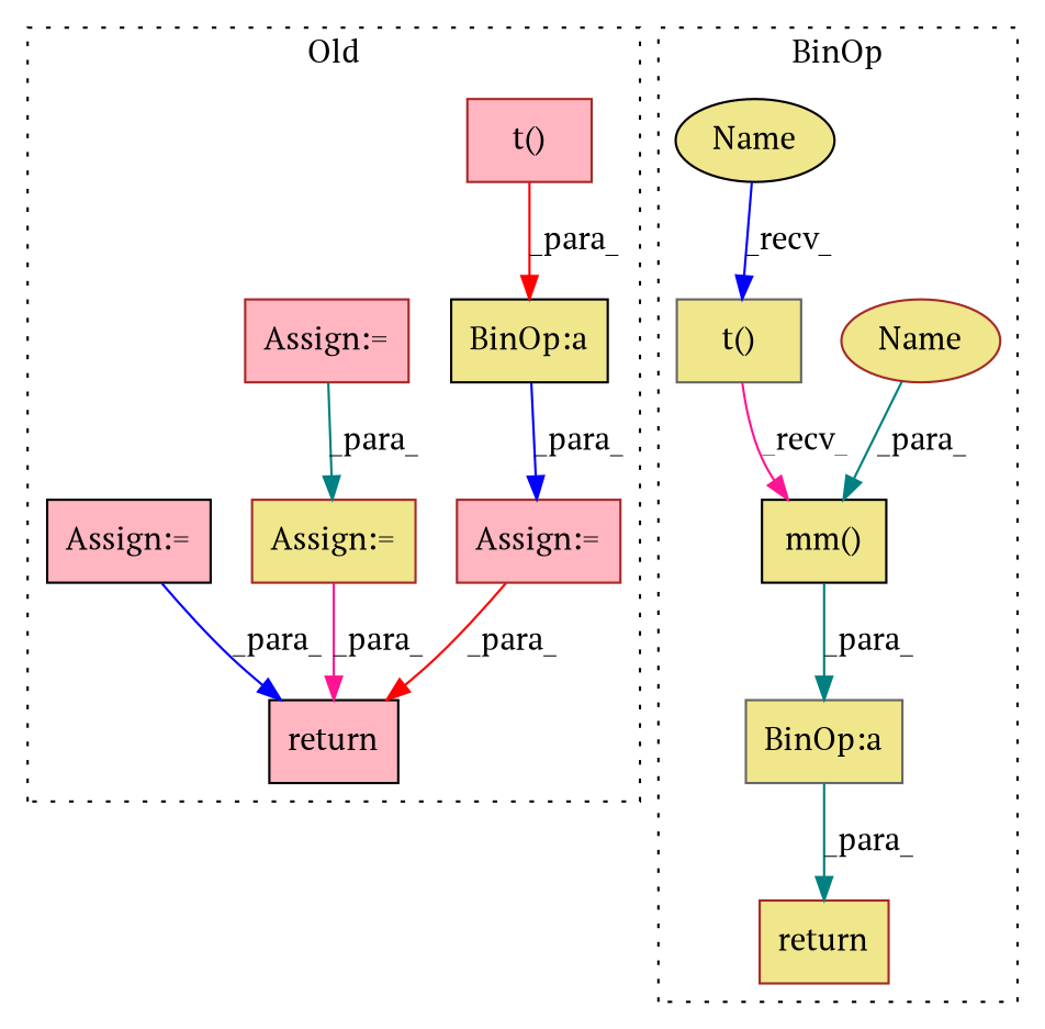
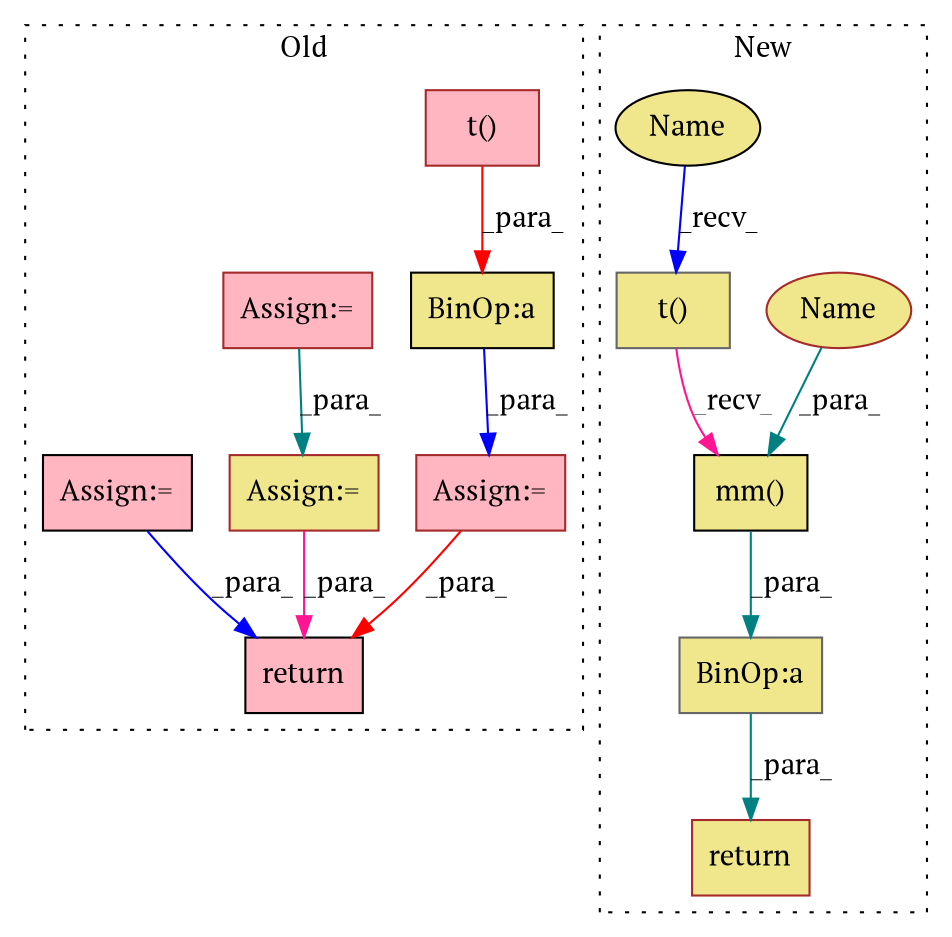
  digraph {
    fontname="PT Serif"
    node [a=68 l=3 s=12311 shape=box style=filled fillcolor=khaki color=brown fontname="PT Serif"]
    edge [color=teal fontname="PT Serif"]
    n1 [a=75 l=9 label="t()" s=11478 fillcolor=lightpink]
    n2 [a=93 l=7 label=return s=11580 fillcolor=lightpink color=black]
    n3 [label="Assign:=" s=11342 fillcolor=lightpink]
    n4 [label="Assign:=" s=11261 fillcolor=lightpink color=black]
    n5 [label="Assign:=" s=11422]
    n6 [a=82 l=13 label="BinOp:a" s=11465 color=black]
    n7 [label="Assign:=" s=11459 fillcolor=lightpink]
    n8 [a=93 l=7 label=return s=12418]
    n9 [a=82 label="BinOp:a" s=12370 color=gray40]
    n10 [a=75 l="17,1" label="mm()" s="12311,12337" color=black]
    n11 [a=75 l=13 label="t()" color=gray40]
    n12 [a=87 l=9 label=Name s=12328 shape=ellipse]
    n13 [a=87 l=9 label=Name shape=ellipse color=black]
    subgraph cluster_1 {
      label=Old
      style=dotted
      n1
      n2
      n3
      n4
      n5
      n6
      n7
    }
    subgraph cluster_2 {
-     label=BinOp
+     label=New
      style=dotted
      n8
      n9
      n10
      n11
      n12
      n13
    }
    n1 -> n6 [label=_para_ color=red]
    n3 -> n5 [label=_para_]
    n4 -> n2 [label=_para_ color=blue]
    n5 -> n2 [label=_para_ color=deeppink]
    n6 -> n7 [label=_para_ color=blue]
    n7 -> n2 [label=_para_ color=red]
    n9 -> n8 [label=_para_]
    n10 -> n9 [label=_para_]
    n11 -> n10 [label=_recv_ color=deeppink]
    n12 -> n10 [label=_para_]
    n13 -> n11 [label=_recv_ color=blue]
  }
